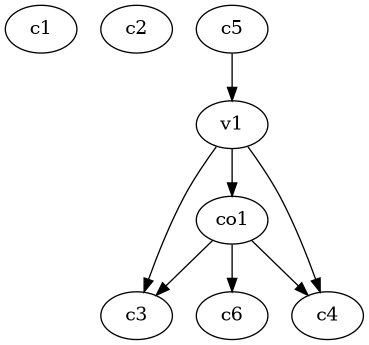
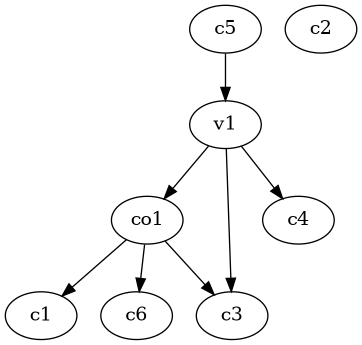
  strict digraph {
    edge [weight=1]
    c1
    c2
    co1
    c3
    c4
    c6
    v1
    c5
    co1 -> c3
-   co1 -> c4
+   co1 -> c1
    co1 -> c6
    v1 -> co1
    v1 -> c3
    v1 -> c4
    c5 -> v1
  }
